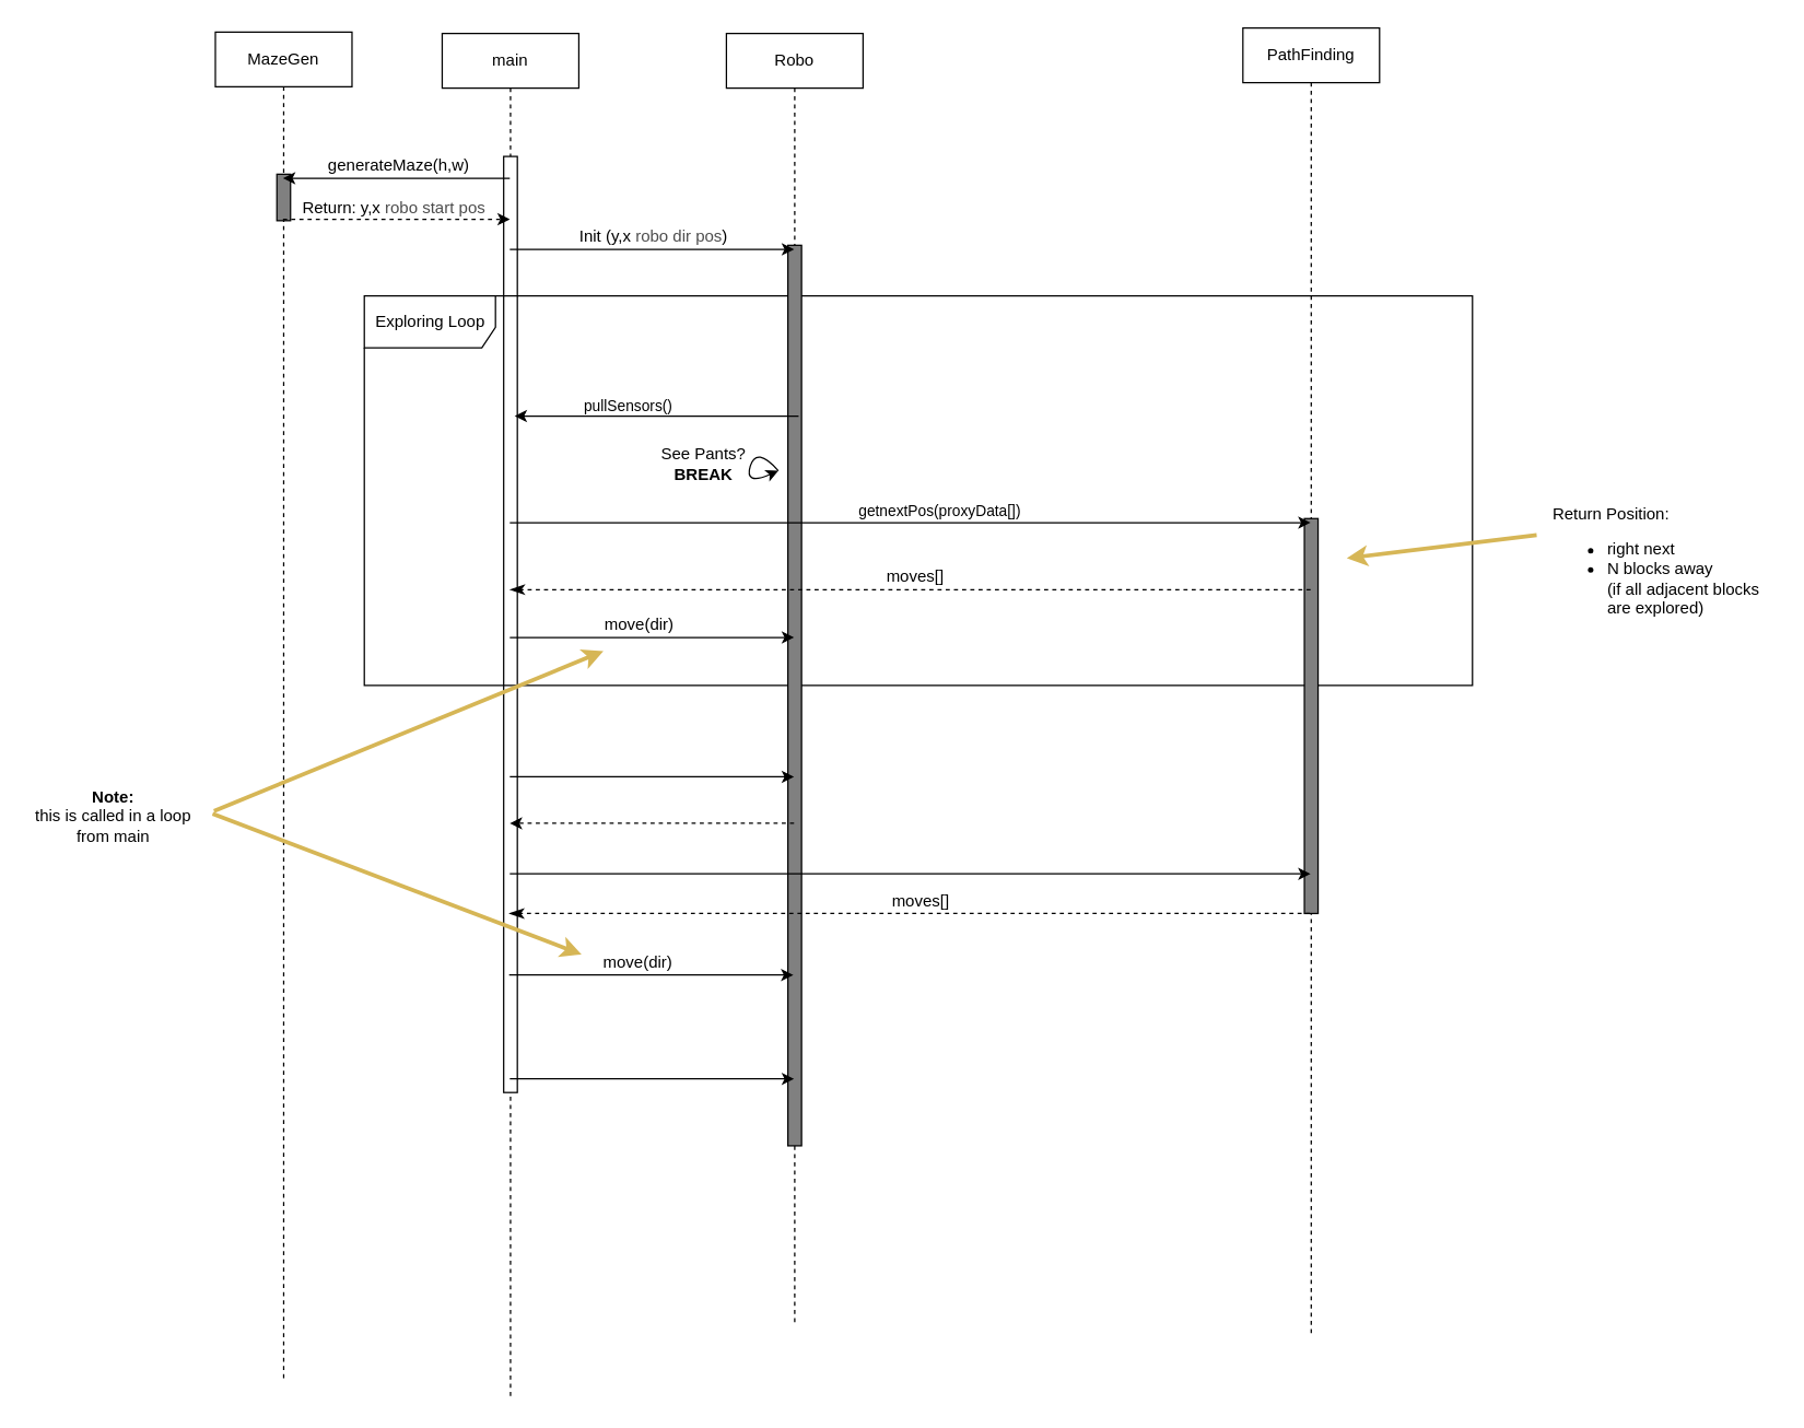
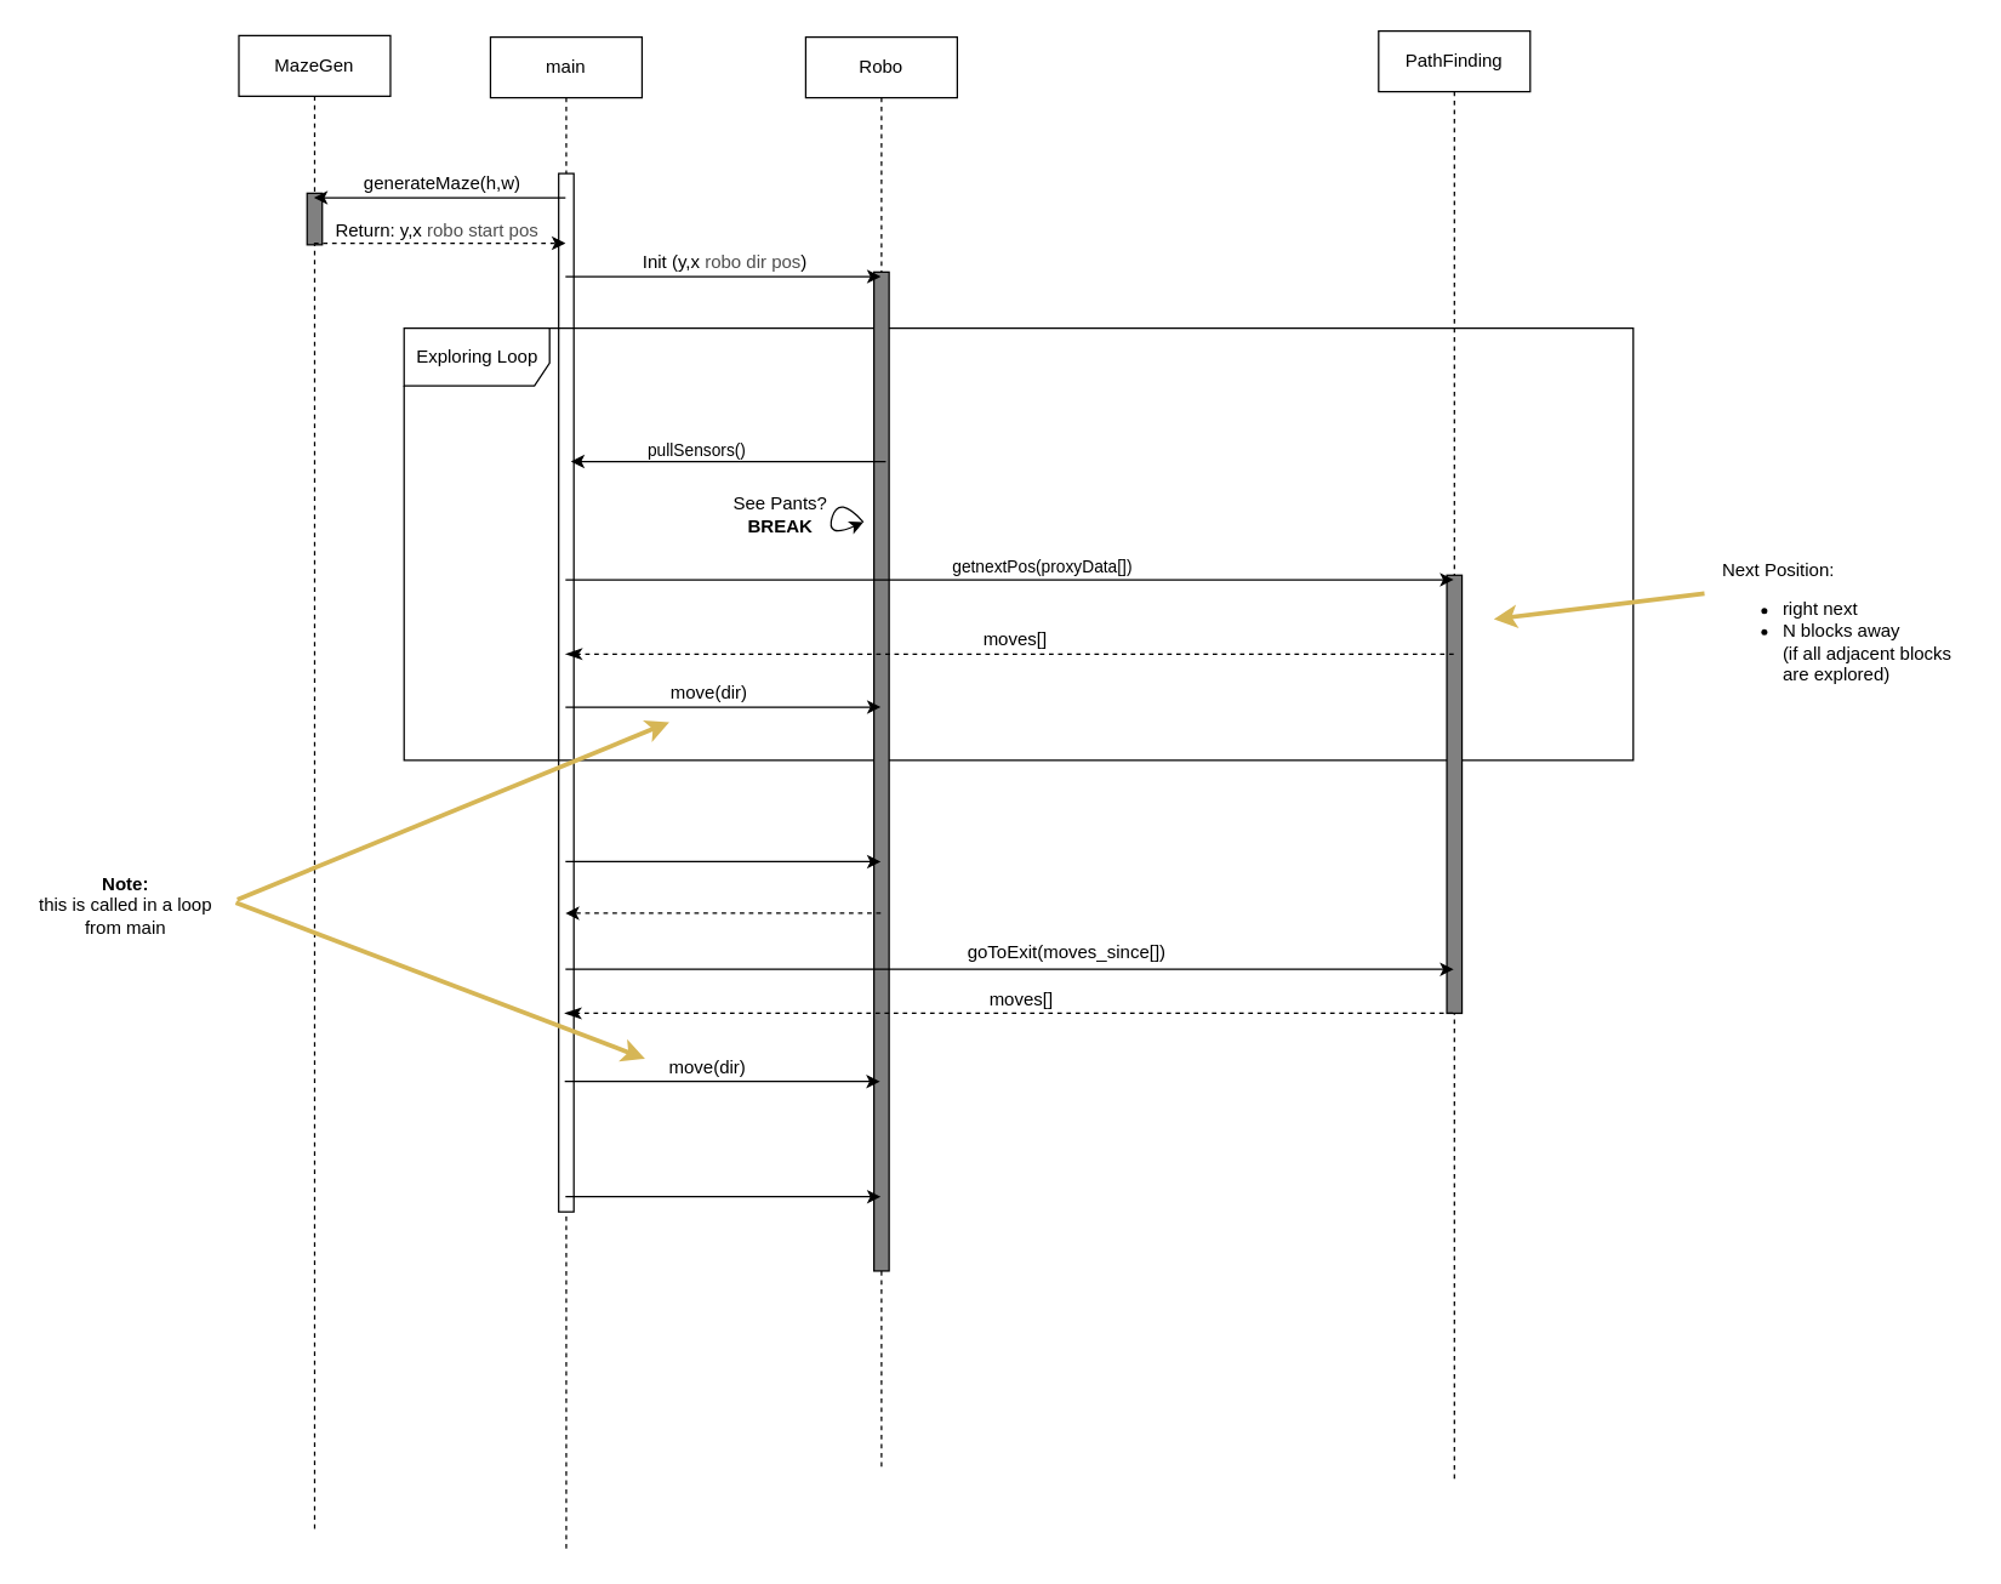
  <mxCell id="0" />
  <mxCell id="1" parent="0" />
  <mxCell id="2" value="main" style="shape=umlLifeline;perimeter=lifelinePerimeter;whiteSpace=wrap;html=1;container=1;collapsible=0;recursiveResize=0;outlineConnect=0;" vertex="1" parent="1"><mxGeometry x="323" y="24" width="100" height="999" as="geometry" /></mxCell>
  <mxCell id="3" value="" style="html=1;points=[];perimeter=orthogonalPerimeter;" vertex="1" parent="2"><mxGeometry x="45" y="90" width="10" height="685" as="geometry" /></mxCell>
  <mxCell id="4" value="Exploring Loop" style="shape=umlFrame;tabPosition=left;html=1;boundedLbl=1;labelInHeader=1;width=96;height=38;" parent="1" vertex="1"><mxGeometry x="266" y="216" width="811" height="285" as="geometry" /></mxCell>
  <mxCell id="5" value="Robo" style="shape=umlLifeline;perimeter=lifelinePerimeter;whiteSpace=wrap;html=1;container=1;collapsible=0;recursiveResize=0;outlineConnect=0;" parent="1" vertex="1"><mxGeometry x="531" y="24" width="100" height="944" as="geometry" /></mxCell>
  <mxCell id="6" value="" style="html=1;points=[];perimeter=orthogonalPerimeter;fillColor=#808080;" parent="5" vertex="1"><mxGeometry x="45" y="155" width="10" height="659" as="geometry" /></mxCell>
  <mxCell id="7" value="PathFinding" style="shape=umlLifeline;perimeter=lifelinePerimeter;whiteSpace=wrap;html=1;container=1;collapsible=0;recursiveResize=0;outlineConnect=0;" parent="1" vertex="1"><mxGeometry x="909" y="20" width="100" height="958" as="geometry" /></mxCell>
  <mxCell id="8" value="" style="html=1;points=[];perimeter=orthogonalPerimeter;fillColor=#808080;" parent="7" vertex="1"><mxGeometry x="45" y="359" width="10" height="289" as="geometry" /></mxCell>
  <mxCell id="9" value="" style="endArrow=classic;html=1;" parent="1" edge="1" target="7" source="2"><mxGeometry width="50" height="50" relative="1" as="geometry"><mxPoint x="592" y="478" as="sourcePoint" /><mxPoint x="941" y="478" as="targetPoint" /><Array as="points"><mxPoint x="556" y="382" /></Array></mxGeometry></mxCell>
  <mxCell id="10" value="getnextPos(proxyData[])" style="edgeLabel;html=1;align=center;verticalAlign=middle;resizable=0;points=[];" parent="9" vertex="1" connectable="0"><mxGeometry x="0.057" y="4" relative="1" as="geometry"><mxPoint x="4" y="-5" as="offset" /></mxGeometry></mxCell>
- <mxCell id="11" value="Return Position:&lt;br&gt;&lt;ul&gt;&lt;li&gt;right next&lt;/li&gt;&lt;li&gt;N blocks away&lt;br&gt;(if all adjacent blocks are explored)&lt;/li&gt;&lt;/ul&gt;" style="text;html=1;strokeColor=none;fillColor=none;align=left;verticalAlign=middle;whiteSpace=wrap;rounded=0;" parent="1" vertex="1"><mxGeometry x="1134" y="354" width="164" height="124" as="geometry" /></mxCell>
+ <mxCell id="11" value="Next Position:&lt;br&gt;&lt;ul&gt;&lt;li&gt;right next&lt;/li&gt;&lt;li&gt;N blocks away&lt;br&gt;(if all adjacent blocks are explored)&lt;/li&gt;&lt;/ul&gt;" style="text;html=1;strokeColor=none;fillColor=none;align=left;verticalAlign=middle;whiteSpace=wrap;rounded=0;" parent="1" vertex="1"><mxGeometry x="1134" y="354" width="164" height="124" as="geometry" /></mxCell>
  <mxCell id="12" value="" style="endArrow=classic;html=1;fillColor=#fff2cc;strokeColor=#d6b656;strokeWidth=3;" parent="1" edge="1"><mxGeometry width="50" height="50" relative="1" as="geometry"><mxPoint x="1124" y="391" as="sourcePoint" /><mxPoint x="985" y="408" as="targetPoint" /></mxGeometry></mxCell>
  <mxCell id="13" value="" style="endArrow=classic;html=1;" parent="1" edge="1"><mxGeometry width="50" height="50" relative="1" as="geometry"><mxPoint x="583.83" y="304" as="sourcePoint" /><mxPoint x="375.997" y="304" as="targetPoint" /></mxGeometry></mxCell>
  <mxCell id="14" value="pullSensors()" style="edgeLabel;html=1;align=center;verticalAlign=middle;resizable=0;points=[];" parent="13" vertex="1" connectable="0"><mxGeometry x="0.423" y="-4" relative="1" as="geometry"><mxPoint x="22.5" y="-4" as="offset" /></mxGeometry></mxCell>
  <mxCell id="15" value="" style="curved=1;endArrow=classic;html=1;" parent="1" edge="1"><mxGeometry width="50" height="50" relative="1" as="geometry"><mxPoint x="569" y="344" as="sourcePoint" /><mxPoint x="569" y="344" as="targetPoint" /><Array as="points"><mxPoint x="553" y="326" /><mxPoint x="544" y="355" /></Array></mxGeometry></mxCell>
  <mxCell id="16" value="See Pants?&lt;br&gt;&lt;b&gt;BREAK&lt;/b&gt;" style="text;html=1;align=center;verticalAlign=middle;resizable=0;points=[];autosize=1;" parent="1" vertex="1"><mxGeometry x="478" y="323" width="72" height="32" as="geometry" /></mxCell>
  <mxCell id="17" value="" style="endArrow=classicThin;html=1;rounded=0;align=center;verticalAlign=bottom;dashed=1;endFill=1;labelBackgroundColor=none;startSize=9;endSize=8;" parent="1" source="7" target="2" edge="1"><mxGeometry relative="1" as="geometry"><mxPoint x="785" y="366" as="sourcePoint" /><mxPoint x="945" y="366" as="targetPoint" /><Array as="points"><mxPoint x="857" y="431" /></Array></mxGeometry></mxCell>
  <mxCell id="18" value="" style="resizable=0;html=1;align=center;verticalAlign=top;labelBackgroundColor=none;" parent="17" connectable="0" vertex="1"><mxGeometry relative="1" as="geometry" /></mxCell>
  <mxCell id="19" value="MazeGen" style="shape=umlLifeline;perimeter=lifelinePerimeter;whiteSpace=wrap;html=1;container=1;collapsible=0;recursiveResize=0;outlineConnect=0;" vertex="1" parent="1"><mxGeometry x="157" y="23" width="100" height="985" as="geometry" /></mxCell>
  <mxCell id="20" value="" style="html=1;points=[];perimeter=orthogonalPerimeter;fillColor=#808080;" vertex="1" parent="19"><mxGeometry x="45" y="104" width="10" height="34" as="geometry" /></mxCell>
  <mxCell id="21" value="" style="endArrow=classic;html=1;" edge="1" parent="1" source="2" target="19"><mxGeometry width="50" height="50" relative="1" as="geometry"><mxPoint x="440" y="256" as="sourcePoint" /><mxPoint x="490" y="206" as="targetPoint" /><Array as="points"><mxPoint x="299" y="130" /></Array></mxGeometry></mxCell>
  <mxCell id="22" value="generateMaze(h,w)" style="text;html=1;align=center;verticalAlign=middle;resizable=0;points=[];autosize=1;" vertex="1" parent="1"><mxGeometry x="234" y="112" width="113" height="18" as="geometry" /></mxCell>
  <mxCell id="23" value="" style="endArrow=classic;html=1;dashed=1;" edge="1" parent="1" source="19" target="2"><mxGeometry width="50" height="50" relative="1" as="geometry"><mxPoint x="309" y="200" as="sourcePoint" /><mxPoint x="359" y="150" as="targetPoint" /><Array as="points"><mxPoint x="311" y="160" /></Array></mxGeometry></mxCell>
  <mxCell id="24" value="Return: y,x &lt;font color=&quot;#4d4d4d&quot;&gt;robo start pos&lt;/font&gt;" style="text;html=1;strokeColor=none;fillColor=none;align=center;verticalAlign=middle;whiteSpace=wrap;rounded=0;" vertex="1" parent="1"><mxGeometry x="214" y="142" width="148" height="20" as="geometry" /></mxCell>
  <mxCell id="25" value="" style="endArrow=classic;html=1;" edge="1" parent="1" source="2" target="5"><mxGeometry width="50" height="50" relative="1" as="geometry"><mxPoint x="582" y="315" as="sourcePoint" /><mxPoint x="632" y="265" as="targetPoint" /><Array as="points"><mxPoint x="479" y="182" /></Array></mxGeometry></mxCell>
  <mxCell id="26" value="Init (y,x&amp;nbsp;&lt;font color=&quot;#4d4d4d&quot;&gt;robo dir pos&lt;/font&gt;)" style="text;html=1;strokeColor=none;fillColor=none;align=center;verticalAlign=middle;whiteSpace=wrap;rounded=0;" vertex="1" parent="1"><mxGeometry x="386" y="163" width="184" height="20" as="geometry" /></mxCell>
  <mxCell id="27" value="moves[]" style="text;html=1;align=center;verticalAlign=middle;resizable=0;points=[];autosize=1;" vertex="1" parent="1"><mxGeometry x="643" y="413" width="52" height="18" as="geometry" /></mxCell>
  <mxCell id="28" value="" style="endArrow=classic;html=1;strokeWidth=1;" edge="1" parent="1" source="2" target="5"><mxGeometry width="50" height="50" relative="1" as="geometry"><mxPoint x="714" y="428" as="sourcePoint" /><mxPoint x="764" y="378" as="targetPoint" /><Array as="points"><mxPoint x="456" y="466" /></Array></mxGeometry></mxCell>
  <mxCell id="29" value="move(dir)" style="text;html=1;align=center;verticalAlign=middle;resizable=0;points=[];autosize=1;" vertex="1" parent="1"><mxGeometry x="436" y="448" width="61" height="18" as="geometry" /></mxCell>
  <mxCell id="30" value="&lt;b&gt;Note:&lt;/b&gt;&lt;br&gt;this is called in a loop&lt;br&gt;from main" style="text;html=1;align=center;verticalAlign=middle;resizable=0;points=[];autosize=1;" vertex="1" parent="1"><mxGeometry x="20" y="574" width="124" height="46" as="geometry" /></mxCell>
  <mxCell id="31" value="" style="endArrow=classic;html=1;fillColor=#fff2cc;strokeColor=#d6b656;strokeWidth=3;" edge="1" parent="1"><mxGeometry width="50" height="50" relative="1" as="geometry"><mxPoint x="156" y="593" as="sourcePoint" /><mxPoint x="441" y="476" as="targetPoint" /></mxGeometry></mxCell>
  <mxCell id="32" value="" style="endArrow=classic;html=1;strokeWidth=1;" edge="1" parent="1" source="2" target="5"><mxGeometry width="50" height="50" relative="1" as="geometry"><mxPoint x="590" y="486" as="sourcePoint" /><mxPoint x="640" y="436" as="targetPoint" /><Array as="points"><mxPoint x="507" y="568" /></Array></mxGeometry></mxCell>
  <mxCell id="33" value="" style="endArrow=classic;html=1;strokeWidth=1;dashed=1;" edge="1" parent="1" source="5" target="2"><mxGeometry width="50" height="50" relative="1" as="geometry"><mxPoint x="590" y="463" as="sourcePoint" /><mxPoint x="640" y="413" as="targetPoint" /><Array as="points"><mxPoint x="516" y="602" /></Array></mxGeometry></mxCell>
  <mxCell id="34" value="" style="endArrow=classic;html=1;strokeWidth=1;" edge="1" parent="1" source="2" target="7"><mxGeometry width="50" height="50" relative="1" as="geometry"><mxPoint x="590" y="463" as="sourcePoint" /><mxPoint x="640" y="413" as="targetPoint" /><Array as="points"><mxPoint x="635" y="639" /></Array></mxGeometry></mxCell>
+ <mxCell id="35" value="goToExit(moves_since[])" style="text;html=1;align=center;verticalAlign=middle;resizable=0;points=[];autosize=1;" vertex="1" parent="1"><mxGeometry x="632" y="619" width="141" height="18" as="geometry" /></mxCell>
  <mxCell id="36" value="" style="endArrow=classicThin;html=1;rounded=0;align=center;verticalAlign=bottom;dashed=1;endFill=1;labelBackgroundColor=none;startSize=9;endSize=8;" edge="1" parent="1"><mxGeometry relative="1" as="geometry"><mxPoint x="958" y="668" as="sourcePoint" /><mxPoint x="372" y="668" as="targetPoint" /><Array as="points"><mxPoint x="861" y="668" /></Array></mxGeometry></mxCell>
  <mxCell id="37" value="" style="resizable=0;html=1;align=center;verticalAlign=top;labelBackgroundColor=none;" connectable="0" vertex="1" parent="36"><mxGeometry relative="1" as="geometry" /></mxCell>
  <mxCell id="38" value="moves[]" style="text;html=1;align=center;verticalAlign=middle;resizable=0;points=[];autosize=1;" vertex="1" parent="1"><mxGeometry x="647" y="650" width="52" height="18" as="geometry" /></mxCell>
  <mxCell id="39" value="" style="endArrow=classic;html=1;strokeWidth=1;" edge="1" parent="1"><mxGeometry width="50" height="50" relative="1" as="geometry"><mxPoint x="372" y="713" as="sourcePoint" /><mxPoint x="580" y="713" as="targetPoint" /><Array as="points"><mxPoint x="455.5" y="713" /></Array></mxGeometry></mxCell>
  <mxCell id="40" value="move(dir)" style="text;html=1;align=center;verticalAlign=middle;resizable=0;points=[];autosize=1;" vertex="1" parent="1"><mxGeometry x="435.5" y="695" width="61" height="18" as="geometry" /></mxCell>
  <mxCell id="41" value="" style="endArrow=classic;html=1;fillColor=#fff2cc;strokeColor=#d6b656;strokeWidth=3;" edge="1" parent="1"><mxGeometry width="50" height="50" relative="1" as="geometry"><mxPoint x="155" y="595" as="sourcePoint" /><mxPoint x="425" y="698" as="targetPoint" /></mxGeometry></mxCell>
  <mxCell id="42" value="" style="endArrow=classic;html=1;strokeWidth=1;" edge="1" parent="1" source="2" target="5"><mxGeometry width="50" height="50" relative="1" as="geometry"><mxPoint x="440" y="739" as="sourcePoint" /><mxPoint x="490" y="689" as="targetPoint" /><Array as="points"><mxPoint x="528" y="789" /></Array></mxGeometry></mxCell>
